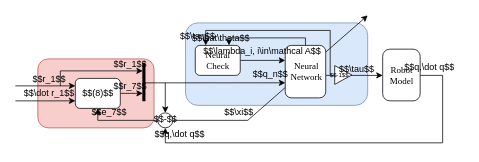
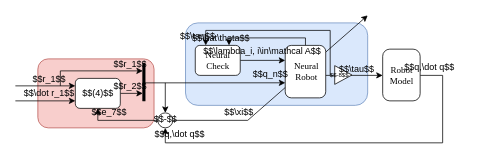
  <mxCell id="0" />
  <mxCell id="1" value="Area" parent="0" />
  <mxCell id="2" value="" style="rounded=1;whiteSpace=wrap;html=1;fillColor=#dae8fc;strokeColor=#6c8ebf;" vertex="1" parent="1"><mxGeometry x="247" y="30" width="243" height="110" as="geometry" /></mxCell>
  <mxCell id="3" value="" style="rounded=1;whiteSpace=wrap;html=1;fillColor=#f8cecc;strokeColor=#b85450;" vertex="1" parent="1"><mxGeometry x="50" y="78" width="155" height="92" as="geometry" /></mxCell>
  <mxCell id="4" value="Lines" style="" parent="0" />
  <mxCell id="5" value="" style="endArrow=classic;html=1;rounded=0;" edge="1" parent="4"><mxGeometry width="50" height="50" relative="1" as="geometry"><mxPoint x="20" y="114" as="sourcePoint" /><mxPoint x="100" y="114" as="targetPoint" /></mxGeometry></mxCell>
  <mxCell id="6" value="" style="endArrow=classic;html=1;rounded=0;" edge="1" parent="4"><mxGeometry width="50" height="50" relative="1" as="geometry"><mxPoint x="20" y="134" as="sourcePoint" /><mxPoint x="100" y="134" as="targetPoint" /></mxGeometry></mxCell>
  <mxCell id="7" value="" style="endArrow=classic;html=1;rounded=0;" edge="1" parent="4"><mxGeometry width="50" height="50" relative="1" as="geometry"><mxPoint x="80" y="114" as="sourcePoint" /><mxPoint x="190" y="94" as="targetPoint" /><Array as="points"><mxPoint x="80" y="94" /></Array></mxGeometry></mxCell>
  <mxCell id="8" value="" style="endArrow=classic;html=1;rounded=0;" edge="1" parent="4"><mxGeometry width="50" height="50" relative="1" as="geometry"><mxPoint x="160" y="124" as="sourcePoint" /><mxPoint x="190" y="124" as="targetPoint" /></mxGeometry></mxCell>
  <mxCell id="9" value="" style="endArrow=classic;html=1;rounded=0;entryX=0.002;entryY=0.713;entryDx=0;entryDy=0;entryPerimeter=0;" edge="1" parent="4" target="25"><mxGeometry width="50" height="50" relative="1" as="geometry"><mxPoint x="190" y="110" as="sourcePoint" /><mxPoint x="370" y="110" as="targetPoint" /></mxGeometry></mxCell>
  <mxCell id="10" value="" style="endArrow=classic;html=1;rounded=0;" edge="1" parent="4"><mxGeometry width="50" height="50" relative="1" as="geometry"><mxPoint x="434" y="100" as="sourcePoint" /><mxPoint x="510" y="100" as="targetPoint" /></mxGeometry></mxCell>
  <mxCell id="11" value="" style="endArrow=classic;html=1;rounded=0;" edge="1" parent="4"><mxGeometry width="50" height="50" relative="1" as="geometry"><mxPoint x="560" y="100" as="sourcePoint" /><mxPoint x="220" y="170" as="targetPoint" /><Array as="points"><mxPoint x="590" y="100" /><mxPoint x="590" y="190" /><mxPoint x="220" y="190" /></Array></mxGeometry></mxCell>
  <mxCell id="12" value="" style="endArrow=classic;html=1;rounded=0;" edge="1" parent="4"><mxGeometry width="50" height="50" relative="1" as="geometry"><mxPoint x="220" y="110" as="sourcePoint" /><mxPoint x="220" y="150" as="targetPoint" /></mxGeometry></mxCell>
  <mxCell id="13" value="" style="endArrow=classic;html=1;rounded=0;" edge="1" parent="4"><mxGeometry width="50" height="50" relative="1" as="geometry"><mxPoint x="210" y="160" as="sourcePoint" /><mxPoint x="130" y="144" as="targetPoint" /><Array as="points"><mxPoint x="130" y="160" /></Array></mxGeometry></mxCell>
  <mxCell id="14" value="" style="endArrow=classic;html=1;rounded=0;" edge="1" parent="4"><mxGeometry width="50" height="50" relative="1" as="geometry"><mxPoint x="407" y="60" as="sourcePoint" /><mxPoint x="305" y="60" as="targetPoint" /><Array as="points"><mxPoint x="407" y="50" /><mxPoint x="305" y="50" /></Array></mxGeometry></mxCell>
  <mxCell id="15" value="" style="endArrow=classic;html=1;rounded=0;" edge="1" parent="4"><mxGeometry width="50" height="50" relative="1" as="geometry"><mxPoint x="440" y="100" as="sourcePoint" /><mxPoint x="274" y="60" as="targetPoint" /><Array as="points"><mxPoint x="440" y="40" /><mxPoint x="274" y="40" /></Array></mxGeometry></mxCell>
  <mxCell id="16" value="" style="endArrow=classic;html=1;rounded=0;" edge="1" parent="4"><mxGeometry width="50" height="50" relative="1" as="geometry"><mxPoint x="320" y="80" as="sourcePoint" /><mxPoint x="380" y="80" as="targetPoint" /></mxGeometry></mxCell>
  <mxCell id="17" value="" style="endArrow=classic;html=1;rounded=0;" edge="1" parent="4"><mxGeometry width="50" height="50" relative="1" as="geometry"><mxPoint x="230" y="160" as="sourcePoint" /><mxPoint x="490" y="20" as="targetPoint" /><Array as="points"><mxPoint x="330" y="160" /></Array></mxGeometry></mxCell>
  <mxCell id="18" value="$$q,\dot q$$" style="text;html=1;align=center;verticalAlign=middle;resizable=0;points=[];autosize=1;strokeColor=none;fillColor=none;" vertex="1" parent="4"><mxGeometry x="194" y="164" width="90" height="30" as="geometry" /></mxCell>
  <mxCell id="19" value="Blocks" style="locked=1;" parent="0" />
  <mxCell id="20" value="" style="rounded=1;whiteSpace=wrap;html=1;arcSize=19;" vertex="1" parent="19"><mxGeometry x="510" y="65" width="50" height="69" as="geometry" /></mxCell>
  <mxCell id="21" value="" style="rounded=0;whiteSpace=wrap;html=1;fillColor=#000000;" vertex="1" parent="19"><mxGeometry x="190" y="84" width="3" height="50" as="geometry" /></mxCell>
  <mxCell id="22" value="" style="rounded=1;whiteSpace=wrap;html=1;" vertex="1" parent="19"><mxGeometry x="100" y="104" width="60" height="40" as="geometry" /></mxCell>
  <mxCell id="23" value="" style="ellipse;whiteSpace=wrap;html=1;aspect=fixed;" vertex="1" parent="19"><mxGeometry x="210" y="150" width="20" height="20" as="geometry" /></mxCell>
  <mxCell id="24" value="" style="rounded=1;whiteSpace=wrap;html=1;" vertex="1" parent="19"><mxGeometry x="260" y="60" width="60" height="40" as="geometry" /></mxCell>
  <mxCell id="25" value="" style="rounded=1;whiteSpace=wrap;html=1;" vertex="1" parent="19"><mxGeometry x="380" y="60" width="54" height="70" as="geometry" /></mxCell>
  <mxCell id="26" value="" style="triangle;whiteSpace=wrap;html=1;" vertex="1" parent="19"><mxGeometry x="446" y="87" width="23" height="25" as="geometry" /></mxCell>
  <mxCell id="27" value="Math" style="" parent="0" />
- <mxCell id="28" value="$$(8)$$" style="text;html=1;align=center;verticalAlign=middle;resizable=0;points=[];autosize=1;strokeColor=none;fillColor=none;" vertex="1" parent="27"><mxGeometry x="100" y="109" width="60" height="30" as="geometry" /></mxCell>
+ <mxCell id="28" value="$$(4)$$" style="text;html=1;align=center;verticalAlign=middle;resizable=0;points=[];autosize=1;strokeColor=none;fillColor=none;" vertex="1" parent="27"><mxGeometry x="100" y="109" width="60" height="30" as="geometry" /></mxCell>
  <mxCell id="29" value="$$r_1$$" style="text;html=1;align=center;verticalAlign=middle;resizable=0;points=[];autosize=1;strokeColor=none;fillColor=none;" vertex="1" parent="27"><mxGeometry x="30" y="90" width="70" height="30" as="geometry" /></mxCell>
  <mxCell id="30" value="$$\dot r_1$$" style="text;html=1;align=center;verticalAlign=middle;resizable=0;points=[];autosize=1;strokeColor=none;fillColor=none;" vertex="1" parent="27"><mxGeometry x="20" y="109" width="90" height="30" as="geometry" /></mxCell>
  <mxCell id="31" value="$$\tau$$" style="text;html=1;align=center;verticalAlign=middle;resizable=0;points=[];autosize=1;strokeColor=none;fillColor=none;" vertex="1" parent="27"><mxGeometry x="228" y="33" width="70" height="30" as="geometry" /></mxCell>
  <mxCell id="32" value="$$-$$" style="text;html=1;align=center;verticalAlign=middle;resizable=0;points=[];autosize=1;strokeColor=none;fillColor=none;" vertex="1" parent="27"><mxGeometry x="195" y="144" width="50" height="30" as="geometry" /></mxCell>
  <mxCell id="33" value="$$e_7$$" style="text;html=1;align=center;verticalAlign=middle;resizable=0;points=[];autosize=1;strokeColor=none;fillColor=none;" vertex="1" parent="27"><mxGeometry x="110" y="135" width="70" height="30" as="geometry" /></mxCell>
- <mxCell id="34" value="$$r_7$$" style="text;html=1;align=center;verticalAlign=middle;resizable=0;points=[];autosize=1;strokeColor=none;fillColor=none;" vertex="1" parent="27"><mxGeometry x="138" y="100" width="70" height="30" as="geometry" /></mxCell>
+ <mxCell id="34" value="$$r_2$$" style="text;html=1;align=center;verticalAlign=middle;resizable=0;points=[];autosize=1;strokeColor=none;fillColor=none;" vertex="1" parent="27"><mxGeometry x="138" y="100" width="70" height="30" as="geometry" /></mxCell>
  <mxCell id="35" value="$$r_1$$" style="text;html=1;align=center;verticalAlign=middle;resizable=0;points=[];autosize=1;strokeColor=none;fillColor=none;" vertex="1" parent="27"><mxGeometry x="138" y="70" width="70" height="30" as="geometry" /></mxCell>
  <mxCell id="36" value="$$\xi$$" style="text;html=1;align=center;verticalAlign=middle;resizable=0;points=[];autosize=1;strokeColor=none;fillColor=none;" vertex="1" parent="27"><mxGeometry x="288" y="135" width="60" height="30" as="geometry" /></mxCell>
  <mxCell id="37" value="$$q,\dot q$$" style="text;html=1;align=center;verticalAlign=middle;resizable=0;points=[];autosize=1;strokeColor=none;fillColor=none;" vertex="1" parent="27"><mxGeometry x="527" y="74" width="90" height="30" as="geometry" /></mxCell>
  <mxCell id="38" value="$$\hat\theta$$" style="text;html=1;align=center;verticalAlign=middle;resizable=0;points=[];autosize=1;strokeColor=none;fillColor=none;" vertex="1" parent="27"><mxGeometry x="244" y="35" width="100" height="30" as="geometry" /></mxCell>
  <mxCell id="39" value="$$\lambda_i, i\in\mathcal A$$" style="text;html=1;align=center;verticalAlign=middle;resizable=0;points=[];autosize=1;strokeColor=none;fillColor=none;" vertex="1" parent="27"><mxGeometry x="259" y="53" width="180" height="30" as="geometry" /></mxCell>
  <mxCell id="40" value="$$\tau$$" style="text;html=1;align=center;verticalAlign=middle;resizable=0;points=[];autosize=1;strokeColor=none;fillColor=none;" vertex="1" parent="27"><mxGeometry x="440" y="77" width="70" height="30" as="geometry" /></mxCell>
- <mxCell id="41" value="$$-1$$" style="text;html=1;align=center;verticalAlign=middle;resizable=0;points=[];autosize=1;strokeColor=none;fillColor=none;fontSize=8;" vertex="1" parent="27"><mxGeometry x="427" y="89" width="50" height="20" as="geometry" /></mxCell>
+ <mxCell id="41" value="$$-8$$" style="text;html=1;align=center;verticalAlign=middle;resizable=0;points=[];autosize=1;strokeColor=none;fillColor=none;fontSize=8;" vertex="1" parent="27"><mxGeometry x="427" y="89" width="50" height="20" as="geometry" /></mxCell>
  <mxCell id="42" value="$$q_n$$" style="text;html=1;align=center;verticalAlign=middle;resizable=0;points=[];autosize=1;strokeColor=none;fillColor=none;" vertex="1" parent="27"><mxGeometry x="325" y="83" width="70" height="30" as="geometry" /></mxCell>
  <mxCell id="43" value="Names" style="" parent="0" />
  <mxCell id="44" value="Robot&lt;div&gt;Model&lt;/div&gt;" style="text;html=1;align=center;verticalAlign=middle;resizable=0;points=[];autosize=1;strokeColor=none;fillColor=none;fontFamily=Times New Roman;" vertex="1" parent="43"><mxGeometry x="510" y="80" width="50" height="40" as="geometry" /></mxCell>
  <mxCell id="45" value="Neural&lt;div&gt;Check&lt;/div&gt;" style="text;html=1;align=center;verticalAlign=middle;resizable=0;points=[];autosize=1;strokeColor=none;fillColor=none;fontFamily=Times New Roman;" vertex="1" parent="43"><mxGeometry x="255" y="60" width="70" height="40" as="geometry" /></mxCell>
- <mxCell id="46" value="Neural&lt;div&gt;Network&lt;/div&gt;" style="text;html=1;align=center;verticalAlign=middle;resizable=0;points=[];autosize=1;strokeColor=none;fillColor=none;fontFamily=Times New Roman;" vertex="1" parent="43"><mxGeometry x="373" y="75" width="70" height="40" as="geometry" /></mxCell>
+ <mxCell id="46" value="Neural&lt;div&gt;Robot&lt;/div&gt;" style="text;html=1;align=center;verticalAlign=middle;resizable=0;points=[];autosize=1;strokeColor=none;fillColor=none;fontFamily=Times New Roman;" vertex="1" parent="43"><mxGeometry x="373" y="75" width="70" height="40" as="geometry" /></mxCell>
